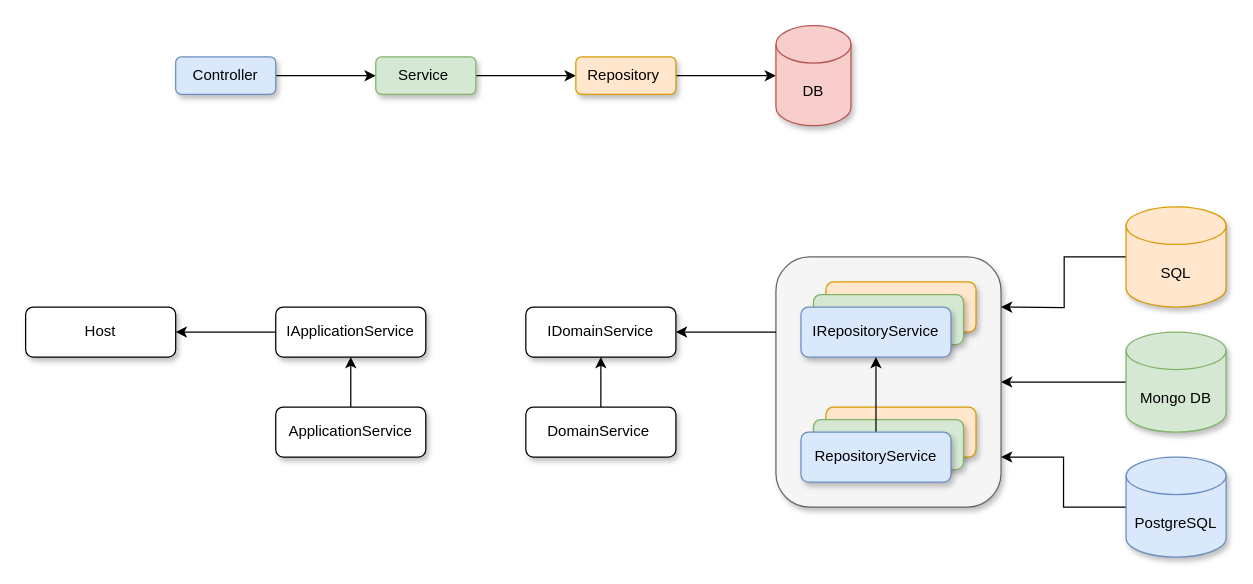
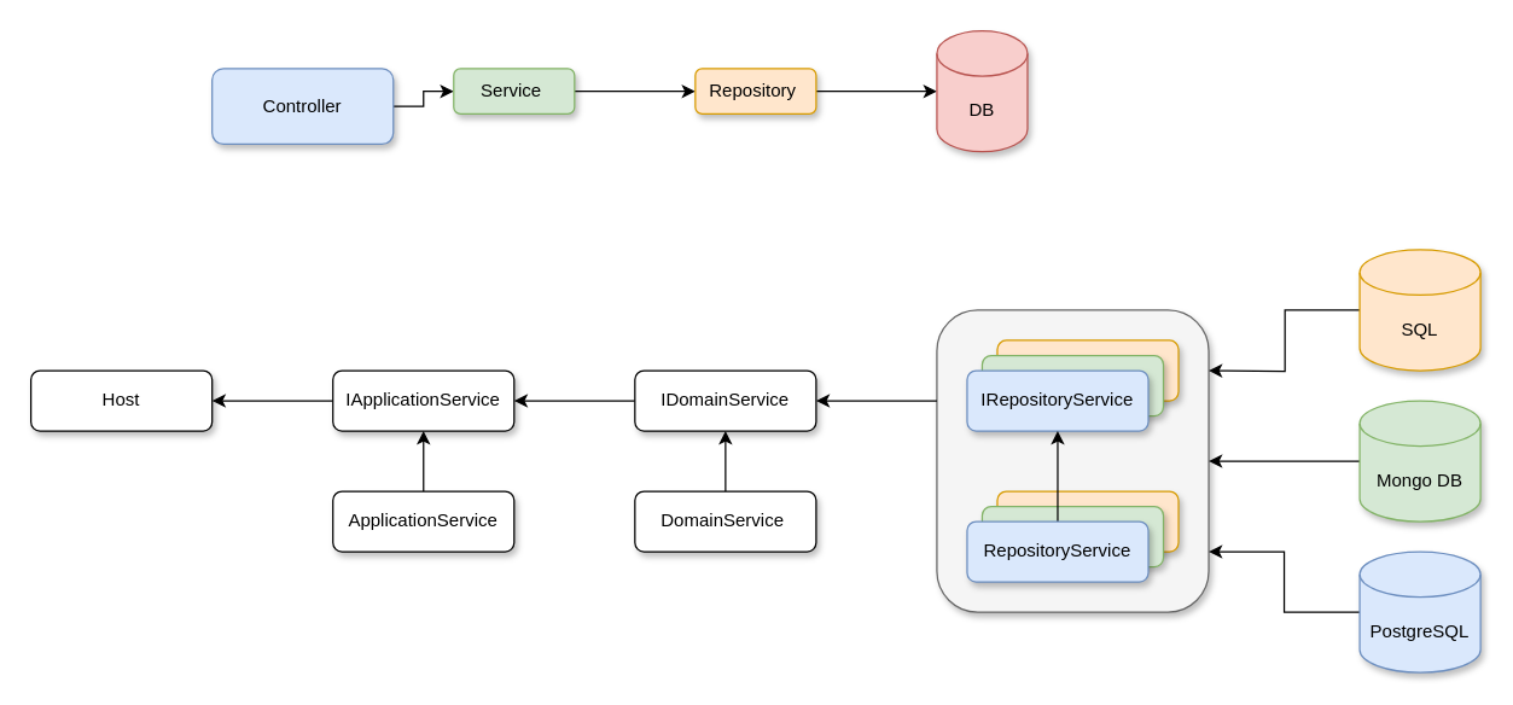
  <mxCell id="0" />
  <mxCell id="1" parent="0" />
  <mxCell id="2" value="" style="rounded=1;whiteSpace=wrap;html=1;shadow=1;fillColor=#f5f5f5;strokeColor=#666666;fontColor=#333333;" vertex="1" parent="1"><mxGeometry x="620" y="205" width="180" height="200" as="geometry" /></mxCell>
  <mxCell id="3" style="edgeStyle=orthogonalEdgeStyle;rounded=0;orthogonalLoop=1;jettySize=auto;html=1;entryX=0;entryY=0.5;entryDx=0;entryDy=0;" edge="1" parent="1" source="4" target="6"><mxGeometry relative="1" as="geometry" /></mxCell>
- <mxCell id="4" value="Controller" style="rounded=1;whiteSpace=wrap;html=1;shadow=1;fillColor=#dae8fc;strokeColor=#6c8ebf;" vertex="1" parent="1"><mxGeometry x="140" y="45" width="80" height="30" as="geometry" /></mxCell>
+ <mxCell id="4" value="Controller" style="rounded=1;whiteSpace=wrap;html=1;shadow=1;fillColor=#dae8fc;strokeColor=#6c8ebf;" vertex="1" parent="1"><mxGeometry x="140" y="45" width="120" height="50" as="geometry" /></mxCell>
  <mxCell id="5" style="edgeStyle=orthogonalEdgeStyle;rounded=0;orthogonalLoop=1;jettySize=auto;html=1;entryX=0;entryY=0.5;entryDx=0;entryDy=0;" edge="1" parent="1" source="6" target="8"><mxGeometry relative="1" as="geometry" /></mxCell>
  <mxCell id="6" value="Service&amp;nbsp;" style="rounded=1;whiteSpace=wrap;html=1;shadow=1;fillColor=#d5e8d4;strokeColor=#82b366;" vertex="1" parent="1"><mxGeometry x="300" y="45" width="80" height="30" as="geometry" /></mxCell>
  <mxCell id="7" style="edgeStyle=orthogonalEdgeStyle;rounded=0;orthogonalLoop=1;jettySize=auto;html=1;entryX=0;entryY=0.5;entryDx=0;entryDy=0;entryPerimeter=0;" edge="1" parent="1" source="8" target="9"><mxGeometry relative="1" as="geometry" /></mxCell>
  <mxCell id="8" value="Repository&amp;nbsp;" style="rounded=1;whiteSpace=wrap;html=1;shadow=1;fillColor=#ffe6cc;strokeColor=#d79b00;" vertex="1" parent="1"><mxGeometry x="460" y="45" width="80" height="30" as="geometry" /></mxCell>
  <mxCell id="9" value="DB" style="shape=cylinder3;whiteSpace=wrap;html=1;boundedLbl=1;backgroundOutline=1;size=15;shadow=1;fillColor=#f8cecc;strokeColor=#b85450;" vertex="1" parent="1"><mxGeometry x="620" y="20" width="60" height="80" as="geometry" /></mxCell>
  <mxCell id="10" value="Host" style="rounded=1;whiteSpace=wrap;html=1;shadow=1;" vertex="1" parent="1"><mxGeometry x="20" y="245" width="120" height="40" as="geometry" /></mxCell>
  <mxCell id="11" value="" style="edgeStyle=orthogonalEdgeStyle;rounded=0;orthogonalLoop=1;jettySize=auto;html=1;" edge="1" parent="1" source="12" target="18"><mxGeometry relative="1" as="geometry" /></mxCell>
  <mxCell id="12" value="ApplicationService" style="rounded=1;whiteSpace=wrap;html=1;shadow=1;" vertex="1" parent="1"><mxGeometry x="220" y="325" width="120" height="40" as="geometry" /></mxCell>
  <mxCell id="13" style="edgeStyle=orthogonalEdgeStyle;rounded=0;orthogonalLoop=1;jettySize=auto;html=1;entryX=0.5;entryY=1;entryDx=0;entryDy=0;" edge="1" parent="1" source="14" target="20"><mxGeometry relative="1" as="geometry" /></mxCell>
  <mxCell id="14" value="DomainService&amp;nbsp;" style="rounded=1;whiteSpace=wrap;html=1;shadow=1;" vertex="1" parent="1"><mxGeometry x="420" y="325" width="120" height="40" as="geometry" /></mxCell>
  <mxCell id="15" style="edgeStyle=orthogonalEdgeStyle;rounded=0;orthogonalLoop=1;jettySize=auto;html=1;" edge="1" parent="1" source="16"><mxGeometry relative="1" as="geometry"><mxPoint x="800" y="245" as="targetPoint" /></mxGeometry></mxCell>
  <mxCell id="16" value="SQL" style="shape=cylinder3;whiteSpace=wrap;html=1;boundedLbl=1;backgroundOutline=1;size=15;shadow=1;fillColor=#ffe6cc;strokeColor=#d79b00;" vertex="1" parent="1"><mxGeometry x="900" y="165" width="80" height="80" as="geometry" /></mxCell>
  <mxCell id="17" style="edgeStyle=orthogonalEdgeStyle;rounded=0;orthogonalLoop=1;jettySize=auto;html=1;entryX=1;entryY=0.5;entryDx=0;entryDy=0;" edge="1" parent="1" source="18" target="10"><mxGeometry relative="1" as="geometry" /></mxCell>
  <mxCell id="18" value="IApplicationService" style="rounded=1;whiteSpace=wrap;html=1;shadow=1;" vertex="1" parent="1"><mxGeometry x="220" y="245" width="120" height="40" as="geometry" /></mxCell>
+ <mxCell id="19" style="edgeStyle=orthogonalEdgeStyle;rounded=0;orthogonalLoop=1;jettySize=auto;html=1;entryX=1;entryY=0.5;entryDx=0;entryDy=0;" edge="1" parent="1" source="20" target="18"><mxGeometry relative="1" as="geometry" /></mxCell>
  <mxCell id="20" value="IDomainService" style="rounded=1;whiteSpace=wrap;html=1;shadow=1;" vertex="1" parent="1"><mxGeometry x="420" y="245" width="120" height="40" as="geometry" /></mxCell>
  <mxCell id="21" style="edgeStyle=orthogonalEdgeStyle;rounded=0;orthogonalLoop=1;jettySize=auto;html=1;entryX=1;entryY=0.5;entryDx=0;entryDy=0;" edge="1" parent="1" source="22" target="2"><mxGeometry relative="1" as="geometry" /></mxCell>
  <mxCell id="22" value="Mongo DB" style="shape=cylinder3;whiteSpace=wrap;html=1;boundedLbl=1;backgroundOutline=1;size=15;shadow=1;fillColor=#d5e8d4;strokeColor=#82b366;" vertex="1" parent="1"><mxGeometry x="900" y="265" width="80" height="80" as="geometry" /></mxCell>
  <mxCell id="23" value="" style="edgeStyle=orthogonalEdgeStyle;rounded=0;orthogonalLoop=1;jettySize=auto;html=1;entryX=1;entryY=0.8;entryDx=0;entryDy=0;entryPerimeter=0;" edge="1" parent="1" source="24" target="2"><mxGeometry relative="1" as="geometry" /></mxCell>
  <mxCell id="24" value="PostgreSQL" style="shape=cylinder3;whiteSpace=wrap;html=1;boundedLbl=1;backgroundOutline=1;size=15;shadow=1;fillColor=#dae8fc;strokeColor=#6c8ebf;" vertex="1" parent="1"><mxGeometry x="900" y="365" width="80" height="80" as="geometry" /></mxCell>
  <mxCell id="25" value="" style="rounded=1;whiteSpace=wrap;html=1;shadow=1;fillColor=#ffe6cc;strokeColor=#d79b00;" vertex="1" parent="1"><mxGeometry x="660" y="225" width="120" height="40" as="geometry" /></mxCell>
  <mxCell id="26" value="" style="rounded=1;whiteSpace=wrap;html=1;shadow=1;fillColor=#d5e8d4;strokeColor=#82b366;" vertex="1" parent="1"><mxGeometry x="650" y="235" width="120" height="40" as="geometry" /></mxCell>
  <mxCell id="27" value="IRepositoryService" style="rounded=1;whiteSpace=wrap;html=1;shadow=1;fillColor=#dae8fc;strokeColor=#6c8ebf;" vertex="1" parent="1"><mxGeometry x="640" y="245" width="120" height="40" as="geometry" /></mxCell>
  <mxCell id="28" value="" style="rounded=1;whiteSpace=wrap;html=1;shadow=1;fillColor=#ffe6cc;strokeColor=#d79b00;" vertex="1" parent="1"><mxGeometry x="660" y="325" width="120" height="40" as="geometry" /></mxCell>
  <mxCell id="29" value="" style="rounded=1;whiteSpace=wrap;html=1;shadow=1;fillColor=#d5e8d4;strokeColor=#82b366;" vertex="1" parent="1"><mxGeometry x="650" y="335" width="120" height="40" as="geometry" /></mxCell>
  <mxCell id="30" style="edgeStyle=orthogonalEdgeStyle;rounded=0;orthogonalLoop=1;jettySize=auto;html=1;entryX=0.5;entryY=1;entryDx=0;entryDy=0;" edge="1" parent="1" source="31" target="27"><mxGeometry relative="1" as="geometry" /></mxCell>
  <mxCell id="31" value="RepositoryService" style="rounded=1;whiteSpace=wrap;html=1;shadow=1;fillColor=#dae8fc;strokeColor=#6c8ebf;" vertex="1" parent="1"><mxGeometry x="640" y="345" width="120" height="40" as="geometry" /></mxCell>
  <mxCell id="32" value="" style="endArrow=classic;html=1;rounded=0;exitX=0;exitY=0.3;exitDx=0;exitDy=0;exitPerimeter=0;entryX=1;entryY=0.5;entryDx=0;entryDy=0;" edge="1" parent="1" source="2" target="20"><mxGeometry width="50" height="50" relative="1" as="geometry"><mxPoint x="650" y="515" as="sourcePoint" /><mxPoint x="570" y="515" as="targetPoint" /></mxGeometry></mxCell>
